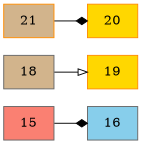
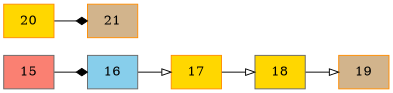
  digraph {
    rankdir=LR
    node [color=darkorange fillcolor=gold shape=record style=filled]
    edge [arrowhead=onormal]
    n1 [color=gray40 fillcolor=salmon label="{15}"]
    n2 [color=gray40 fillcolor=skyblue label="{16}"]
-   n4 [color=gray40 fillcolor=tan label="{18}"]
-   n5 [label="{19}"]
+   n3 [label="{17}"]
+   n4 [color=gray40 label="{18}"]
+   n5 [fillcolor=tan label="{19}"]
    n6 [label="{20}"]
    n7 [fillcolor=tan label="{21}"]
    n1 -> n2 [arrowhead=diamond]
+   n2 -> n3
+   n3 -> n4
    n4 -> n5
-   n7 -> n6 [arrowhead=diamond]
+   n6 -> n7 [arrowhead=diamond]
  }
